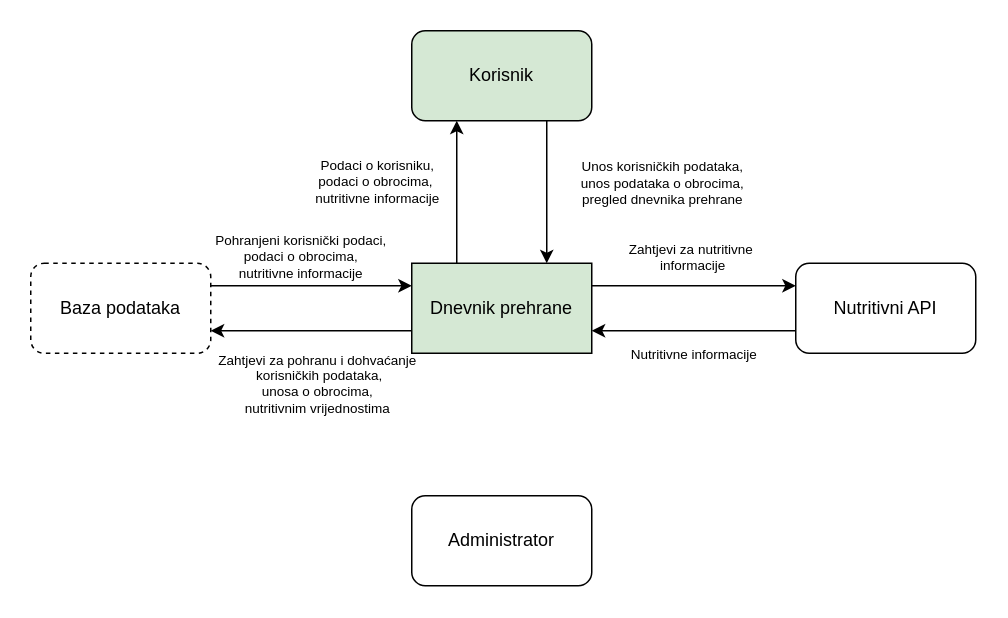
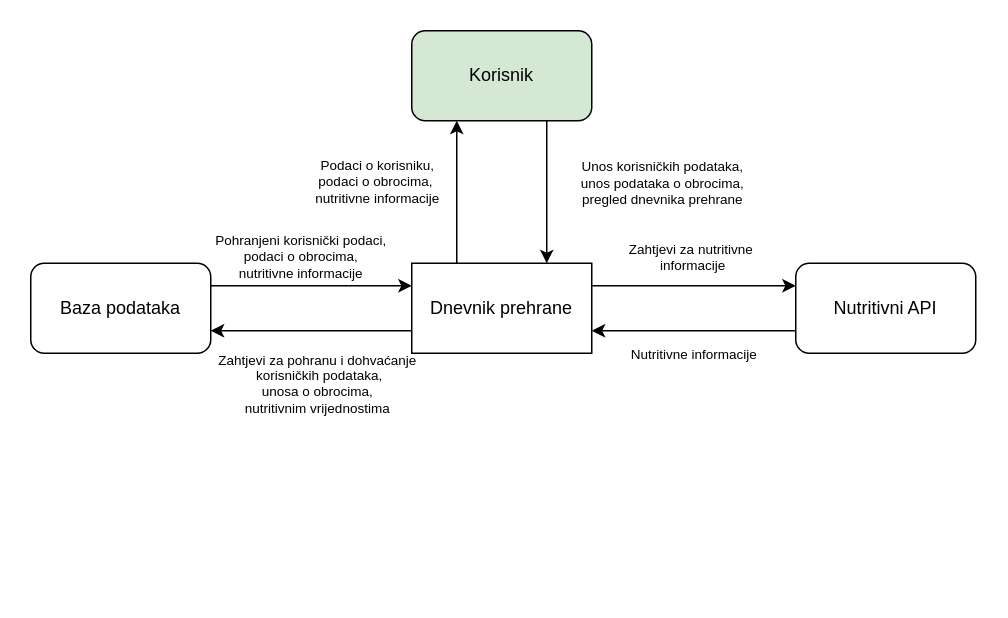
  <mxCell id="0" />
  <mxCell id="1" parent="0" />
  <mxCell id="2" style="edgeStyle=orthogonalEdgeStyle;rounded=0;orthogonalLoop=1;jettySize=auto;html=1;exitX=0.25;exitY=0;exitDx=0;exitDy=0;entryX=0.25;entryY=1;entryDx=0;entryDy=0;" edge="1" parent="1" source="8" target="11"><mxGeometry relative="1" as="geometry" /></mxCell>
  <mxCell id="3" value="Podaci o korisniku,&lt;div style=&quot;font-size: 9px;&quot;&gt;podaci o obrocima,&amp;nbsp;&lt;/div&gt;&lt;div style=&quot;font-size: 9px;&quot;&gt;nutritivne informacije&lt;/div&gt;" style="edgeLabel;html=1;align=center;verticalAlign=middle;resizable=0;points=[];fontSize=9;" vertex="1" connectable="0" parent="2"><mxGeometry x="-0.034" y="2" relative="1" as="geometry"><mxPoint x="-52" y="-9" as="offset" /></mxGeometry></mxCell>
  <mxCell id="4" style="edgeStyle=orthogonalEdgeStyle;rounded=0;orthogonalLoop=1;jettySize=auto;html=1;exitX=0;exitY=0.75;exitDx=0;exitDy=0;entryX=1;entryY=0.75;entryDx=0;entryDy=0;" edge="1" parent="1" source="8" target="15"><mxGeometry relative="1" as="geometry" /></mxCell>
  <mxCell id="5" value="Zahtjevi za pohranu i dohvaćanje&lt;div style=&quot;font-size: 9px;&quot;&gt;&amp;nbsp;korisničkih podataka,&lt;/div&gt;&lt;div style=&quot;font-size: 9px;&quot;&gt;unosa o obrocima,&lt;/div&gt;&lt;div style=&quot;font-size: 9px;&quot;&gt;nutritivnim vrijednostima&lt;br style=&quot;font-size: 9px;&quot;&gt;&lt;div style=&quot;font-size: 9px;&quot;&gt;&lt;br style=&quot;font-size: 9px;&quot;&gt;&lt;/div&gt;&lt;/div&gt;" style="edgeLabel;html=1;align=center;verticalAlign=middle;resizable=0;points=[];fontSize=9;" vertex="1" connectable="0" parent="4"><mxGeometry x="-0.072" y="-1" relative="1" as="geometry"><mxPoint x="-2" y="41" as="offset" /></mxGeometry></mxCell>
  <mxCell id="6" style="edgeStyle=orthogonalEdgeStyle;rounded=0;orthogonalLoop=1;jettySize=auto;html=1;exitX=1;exitY=0.25;exitDx=0;exitDy=0;entryX=0;entryY=0.25;entryDx=0;entryDy=0;" edge="1" parent="1" source="8" target="18"><mxGeometry relative="1" as="geometry" /></mxCell>
  <mxCell id="7" value="Zahtjevi za nutritivne&lt;div style=&quot;font-size: 9px;&quot;&gt;&amp;nbsp;informacije&lt;/div&gt;" style="edgeLabel;html=1;align=center;verticalAlign=middle;resizable=0;points=[];fontSize=9;" vertex="1" connectable="0" parent="6"><mxGeometry x="-0.043" y="1" relative="1" as="geometry"><mxPoint y="-19" as="offset" /></mxGeometry></mxCell>
- <mxCell id="8" value="Dnevnik prehrane" style="rounded=0;whiteSpace=wrap;html=1;fillColor=#d5e8d4;" vertex="1" parent="1"><mxGeometry x="274" y="175" width="120" height="60" as="geometry" /></mxCell>
+ <mxCell id="8" value="Dnevnik prehrane" style="rounded=0;whiteSpace=wrap;html=1;" vertex="1" parent="1"><mxGeometry x="274" y="175" width="120" height="60" as="geometry" /></mxCell>
  <mxCell id="9" style="edgeStyle=orthogonalEdgeStyle;rounded=0;orthogonalLoop=1;jettySize=auto;html=1;exitX=0.75;exitY=1;exitDx=0;exitDy=0;entryX=0.75;entryY=0;entryDx=0;entryDy=0;" edge="1" parent="1" source="11" target="8"><mxGeometry relative="1" as="geometry" /></mxCell>
  <mxCell id="10" value="Unos korisničkih podataka,&lt;div style=&quot;font-size: 9px;&quot;&gt;unos podataka o obrocima,&lt;/div&gt;&lt;div style=&quot;font-size: 9px;&quot;&gt;pregled dnevnika prehrane&lt;/div&gt;" style="edgeLabel;html=1;align=center;verticalAlign=middle;resizable=0;points=[];fontSize=9;" vertex="1" connectable="0" parent="9"><mxGeometry x="0.0" y="3" relative="1" as="geometry"><mxPoint x="73" y="-7" as="offset" /></mxGeometry></mxCell>
  <mxCell id="11" value="Korisnik" style="rounded=1;whiteSpace=wrap;html=1;fillColor=#d5e8d4;" vertex="1" parent="1"><mxGeometry x="274" y="20" width="120" height="60" as="geometry" /></mxCell>
- <mxCell id="12" value="Administrator" style="rounded=1;whiteSpace=wrap;html=1;" vertex="1" parent="1"><mxGeometry x="274" y="330" width="120" height="60" as="geometry" /></mxCell>
  <mxCell id="13" style="edgeStyle=orthogonalEdgeStyle;rounded=0;orthogonalLoop=1;jettySize=auto;html=1;exitX=1;exitY=0.25;exitDx=0;exitDy=0;entryX=0;entryY=0.25;entryDx=0;entryDy=0;" edge="1" parent="1" source="15" target="8"><mxGeometry relative="1" as="geometry" /></mxCell>
  <mxCell id="14" value="Pohranjeni korisnički podaci,&lt;div style=&quot;font-size: 9px;&quot;&gt;podaci o obrocima,&lt;/div&gt;&lt;div style=&quot;font-size: 9px;&quot;&gt;nutritivne informacije&lt;/div&gt;" style="edgeLabel;html=1;align=center;verticalAlign=middle;resizable=0;points=[];fontSize=9;" vertex="1" connectable="0" parent="13"><mxGeometry x="0.096" y="2" relative="1" as="geometry"><mxPoint x="-14" y="-18" as="offset" /></mxGeometry></mxCell>
- <mxCell id="15" value="Baza podataka" style="rounded=1;whiteSpace=wrap;html=1;dashed=1;" vertex="1" parent="1"><mxGeometry x="20" y="175" width="120" height="60" as="geometry" /></mxCell>
+ <mxCell id="15" value="Baza podataka" style="rounded=1;whiteSpace=wrap;html=1;" vertex="1" parent="1"><mxGeometry x="20" y="175" width="120" height="60" as="geometry" /></mxCell>
  <mxCell id="16" style="edgeStyle=orthogonalEdgeStyle;rounded=0;orthogonalLoop=1;jettySize=auto;html=1;exitX=0;exitY=0.75;exitDx=0;exitDy=0;entryX=1;entryY=0.75;entryDx=0;entryDy=0;" edge="1" parent="1" source="18" target="8"><mxGeometry relative="1" as="geometry" /></mxCell>
  <mxCell id="17" value="Nutritivne informacije" style="edgeLabel;html=1;align=center;verticalAlign=middle;resizable=0;points=[];fontSize=9;" vertex="1" connectable="0" parent="16"><mxGeometry x="0.02" y="-4" relative="1" as="geometry"><mxPoint y="19" as="offset" /></mxGeometry></mxCell>
  <mxCell id="18" value="Nutritivni API" style="rounded=1;whiteSpace=wrap;html=1;" vertex="1" parent="1"><mxGeometry x="530" y="175" width="120" height="60" as="geometry" /></mxCell>
